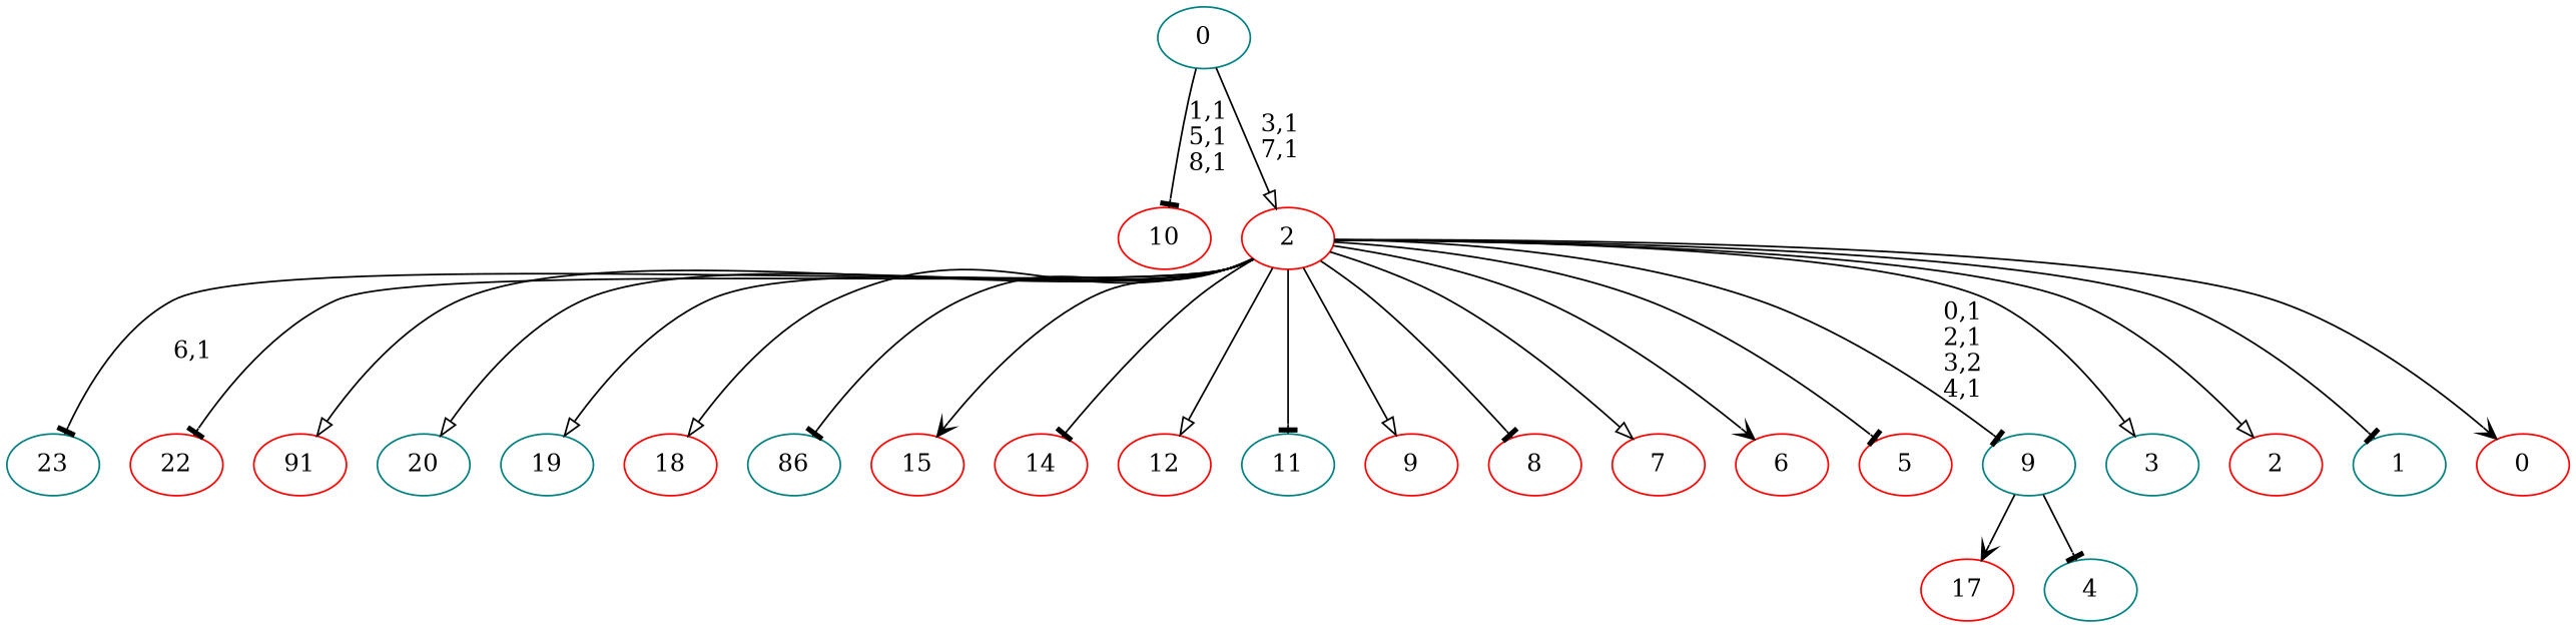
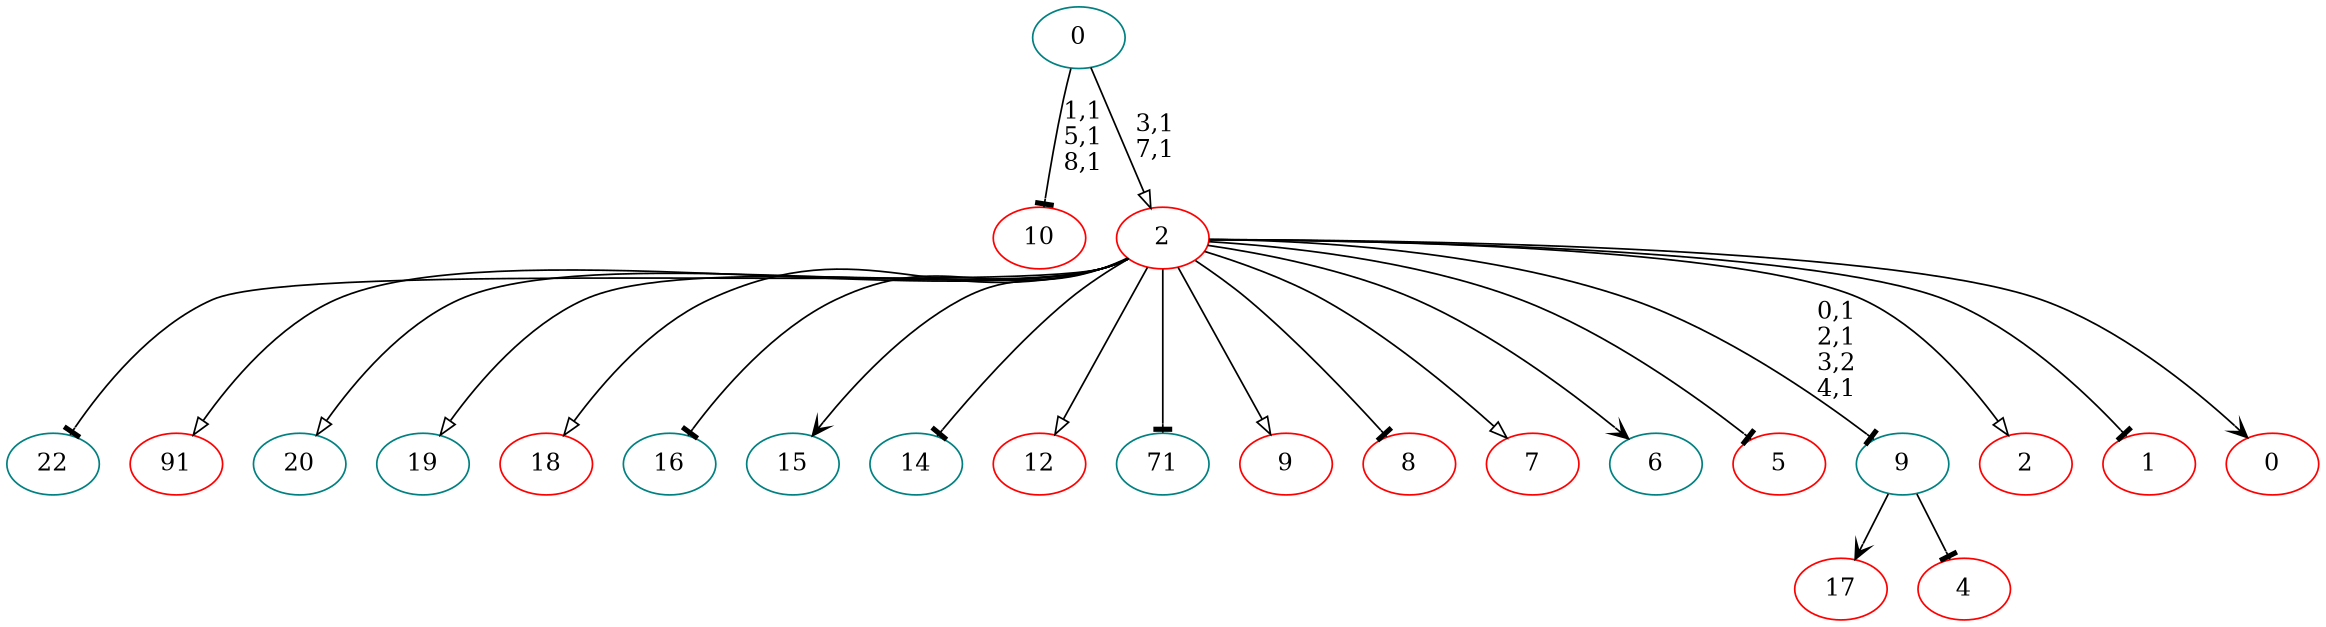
  digraph {
    node [color=red]
    edge [arrowhead=tee]
-   n1 [color=teal label=23]
-   n2 [label=22]
+   n2 [color=teal label=22]
    n3 [label=91]
    n4 [color=teal label=20]
    n5 [color=teal label=19]
    n6 [label=18]
    n7 [label=17]
-   n8 [color=teal label=86]
-   n9 [label=15]
-   n10 [label=14]
+   n8 [color=teal label=16]
+   n9 [color=teal label=15]
+   n10 [color=teal label=14]
    n11 [label=12]
-   n12 [color=teal label=11]
+   n12 [color=teal label=71]
    n13 [label=10]
    n14 [label=9]
    n15 [label=8]
    n16 [label=7]
-   n17 [label=6]
+   n17 [color=teal label=6]
    n18 [label=5]
-   n19 [color=teal label=4]
+   n19 [label=4]
    9 [color=teal]
-   n21 [color=teal label=3]
    n22 [label=2]
-   n23 [color=teal label=1]
+   n23 [label=1]
    n24 [label=0]
    2
    0 [color=teal]
    9 -> n7 [arrowhead=vee]
    9 -> n19
-   2 -> n1 [label="6,1"]
    2 -> n2
    2 -> n3 [arrowhead=onormal]
    2 -> n4 [arrowhead=onormal]
    2 -> n5 [arrowhead=onormal]
    2 -> n6 [arrowhead=onormal]
    2 -> n8
    2 -> n9 [arrowhead=vee]
    2 -> n10
    2 -> n11 [arrowhead=onormal]
    2 -> n12
    2 -> n14 [arrowhead=onormal]
    2 -> n15
    2 -> n16 [arrowhead=onormal]
    2 -> n17 [arrowhead=vee]
    2 -> n18
    2 -> 9 [label="0,1\n2,1\n3,2\n4,1"]
-   2 -> n21 [arrowhead=onormal]
    2 -> n22 [arrowhead=onormal]
    2 -> n23
    2 -> n24 [arrowhead=vee]
    0 -> n13 [label="1,1\n5,1\n8,1"]
    0 -> 2 [arrowhead=onormal label="3,1\n7,1"]
  }
